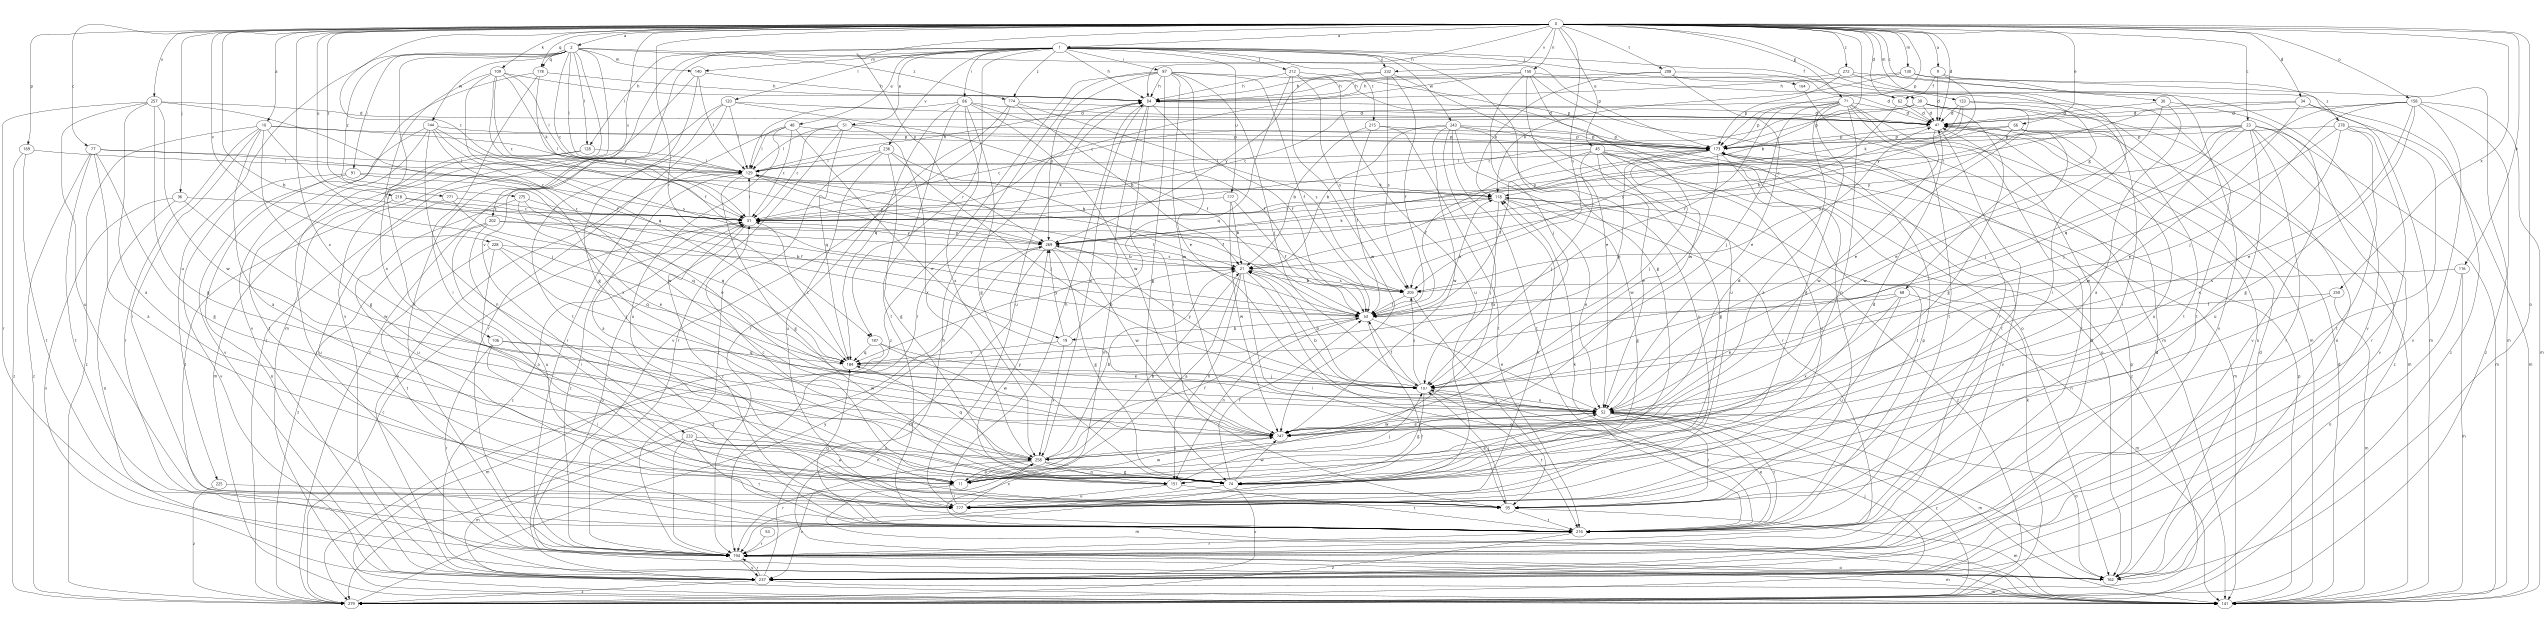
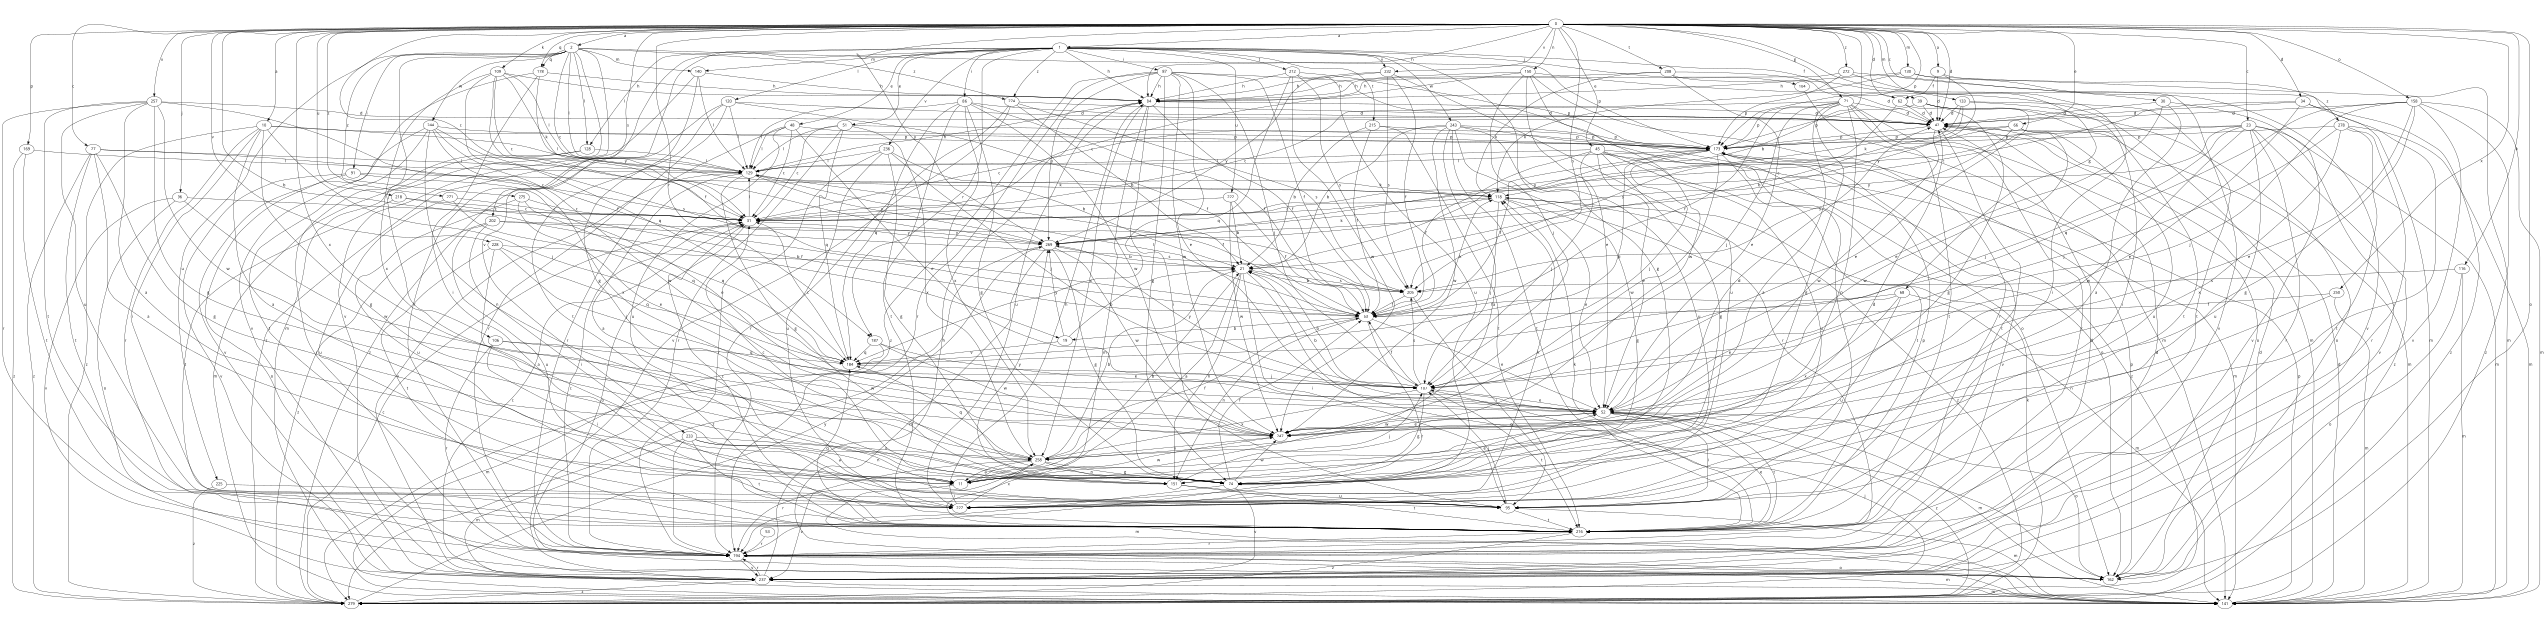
  strict digraph {
    fontname="Open Sans"
    node [fontname="Open Sans"]
    edge [fontname="Open Sans"]
    0
    1
    2
    9
    10
    19
    21
    23
    27
    30
    31
    34
    39
    42
    45
    66
    68
    71
    84
    96
    109
    116
    130
    133
    150
    158
    162
    n28 [label=169]
    173
    178
    187
    202
    205
    208
    218
    228
    232
    250
    257
    258
    269
    271
    272
    48
    51
    62
    74
    86
    87
    104
    120
    128
    140
    194
    212
    215
    222
    233
    236
    243
    274
    91
    106
    129
    141
    225
    237
    244
    275
    278
    11
    95
    107
    279
    184
    151
    247
    227
    216
    52
    63
    53
    118
    0 -> 1 [label=a]
    0 -> 2 [label=a]
    0 -> 9 [label=a]
    0 -> 10 [label=a]
    0 -> 19 [label=b]
    0 -> 21 [label=b]
    0 -> 23 [label=c]
    0 -> 27 [label=c]
    0 -> 30 [label=c]
    0 -> 31 [label=c]
    0 -> 34 [label=d]
    0 -> 39 [label=d]
    0 -> 42 [label=d]
    0 -> 45 [label=e]
    0 -> 66 [label=e]
    0 -> 68 [label=g]
    0 -> 71 [label=g]
    0 -> 84 [label=h]
    0 -> 96 [label=j]
    0 -> 109 [label=k]
    0 -> 116 [label=k]
    0 -> 130 [label=m]
    0 -> 133 [label=m]
    0 -> 150 [label=n]
    0 -> 158 [label=o]
    0 -> 162 [label=o]
    0 -> n28 [label=p]
    0 -> 173 [label=p]
    0 -> 178 [label=q]
    0 -> 187 [label=r]
    0 -> 202 [label=s]
    0 -> 205 [label=s]
    0 -> 208 [label=t]
    0 -> 218 [label=u]
    0 -> 228 [label=v]
    0 -> 232 [label=v]
    0 -> 250 [label=x]
    0 -> 257 [label=x]
    0 -> 258 [label=x]
    0 -> 269 [label=y]
    0 -> 271 [label=z]
    0 -> 272 [label=z]
    1 -> 84 [label=h]
    1 -> 187 [label=r]
    1 -> 232 [label=v]
    1 -> 48 [label=e]
    1 -> 51 [label=e]
    1 -> 62 [label=f]
    1 -> 74 [label=g]
    1 -> 86 [label=i]
    1 -> 87 [label=i]
    1 -> 104 [label=j]
    1 -> 120 [label=l]
    1 -> 128 [label=l]
    1 -> 140 [label=m]
    1 -> 194 [label=r]
    1 -> 212 [label=t]
    1 -> 215 [label=t]
    1 -> 222 [label=u]
    1 -> 233 [label=v]
    1 -> 236 [label=v]
    1 -> 243 [label=w]
    1 -> 274 [label=z]
    2 -> 31 [label=c]
    2 -> 173 [label=p]
    2 -> 178 [label=q]
    2 -> 128 [label=l]
    2 -> 140 [label=m]
    2 -> 274 [label=z]
    2 -> 91 [label=i]
    2 -> 106 [label=j]
    2 -> 129 [label=l]
    2 -> 141 [label=m]
    2 -> 225 [label=u]
    2 -> 237 [label=v]
    2 -> 244 [label=w]
    2 -> 275 [label=z]
    9 -> 42 [label=d]
    9 -> 269 [label=y]
    9 -> 62 [label=f]
    9 -> 278 [label=z]
    10 -> 173 [label=p]
    10 -> 74 [label=g]
    10 -> 194 [label=r]
    10 -> 129 [label=l]
    10 -> 11 [label=a]
    10 -> 95 [label=i]
    10 -> 107 [label=j]
    10 -> 279 [label=z]
    19 -> 21 [label=b]
-   19 -> 258 [label=x]
+   107 -> 258 [label=x]
    19 -> 269 [label=y]
    19 -> 184 [label=v]
    21 -> 162 [label=o]
    21 -> 205 [label=s]
    21 -> 11 [label=a]
    21 -> 95 [label=i]
    21 -> 151 [label=n]
    23 -> 31 [label=c]
    23 -> 173 [label=p]
    23 -> 269 [label=y]
    23 -> 194 [label=r]
    23 -> 141 [label=m]
    23 -> 237 [label=v]
    23 -> 107 [label=j]
    23 -> 279 [label=z]
    23 -> 247 [label=w]
    23 -> 227 [label=u]
    27 -> 31 [label=c]
    27 -> 74 [label=g]
    27 -> 129 [label=l]
    27 -> 11 [label=a]
    27 -> 279 [label=z]
    27 -> 216 [label=t]
    30 -> 42 [label=d]
    30 -> 237 [label=v]
    30 -> 11 [label=a]
    30 -> 52 [label=e]
    31 -> 162 [label=o]
    31 -> 269 [label=y]
    31 -> 129 [label=l]
    34 -> 31 [label=c]
    34 -> 42 [label=d]
    34 -> 95 [label=i]
    34 -> 279 [label=z]
    34 -> 52 [label=e]
-   39 -> 31 [label=c]
    39 -> 42 [label=d]
    39 -> 162 [label=o]
    39 -> 173 [label=p]
    39 -> 216 [label=t]
    39 -> 52 [label=e]
    42 -> 173 [label=p]
    42 -> 141 [label=m]
    42 -> 247 [label=w]
    42 -> 216 [label=t]
    45 -> 74 [label=g]
    45 -> 129 [label=l]
    45 -> 141 [label=m]
    45 -> 107 [label=j]
    45 -> 279 [label=z]
    45 -> 227 [label=u]
    45 -> 216 [label=t]
    45 -> 52 [label=e]
    45 -> 63 [label=f]
    66 -> 173 [label=p]
    66 -> 205 [label=s]
    66 -> 269 [label=y]
    66 -> 247 [label=w]
    66 -> 227 [label=u]
    68 -> 258 [label=x]
    68 -> 141 [label=m]
    68 -> 227 [label=u]
    68 -> 52 [label=e]
    68 -> 63 [label=f]
    71 -> 31 [label=c]
    71 -> 42 [label=d]
    71 -> 162 [label=o]
    71 -> 173 [label=p]
    71 -> 74 [label=g]
    71 -> 194 [label=r]
    71 -> 11 [label=a]
    71 -> 107 [label=j]
    71 -> 151 [label=n]
    71 -> 216 [label=t]
    71 -> 63 [label=f]
    84 -> 42 [label=d]
    84 -> 258 [label=x]
    84 -> 141 [label=m]
    84 -> 95 [label=i]
    84 -> 227 [label=u]
    84 -> 63 [label=f]
    96 -> 31 [label=c]
    96 -> 162 [label=o]
    96 -> 237 [label=v]
    96 -> 247 [label=w]
    109 -> 31 [label=c]
    109 -> 84 [label=h]
    109 -> 258 [label=x]
    109 -> 129 [label=l]
    109 -> 184 [label=q]
    109 -> 63 [label=f]
    109 -> 118 [label=k]
    116 -> 162 [label=o]
    116 -> 205 [label=s]
    116 -> 141 [label=m]
    130 -> 84 [label=h]
    130 -> 141 [label=m]
    130 -> 237 [label=v]
    130 -> 118 [label=k]
    133 -> 21 [label=b]
    133 -> 42 [label=d]
    133 -> 95 [label=i]
    133 -> 216 [label=t]
    133 -> 118 [label=k]
    150 -> 31 [label=c]
    150 -> 84 [label=h]
    150 -> 194 [label=r]
    150 -> 141 [label=m]
    150 -> 107 [label=j]
    150 -> 247 [label=w]
    150 -> 52 [label=e]
    158 -> 42 [label=d]
    158 -> 74 [label=g]
    158 -> 141 [label=m]
    158 -> 237 [label=v]
    158 -> 107 [label=j]
    158 -> 279 [label=z]
    158 -> 184 [label=q]
    158 -> 52 [label=e]
    162 -> 42 [label=d]
    162 -> 173 [label=p]
    n28 -> 129 [label=l]
    n28 -> 279 [label=z]
    n28 -> 216 [label=t]
    173 -> 129 [label=l]
    173 -> 237 [label=v]
    173 -> 95 [label=i]
    173 -> 107 [label=j]
    173 -> 247 [label=w]
    173 -> 63 [label=f]
    178 -> 84 [label=h]
    178 -> 269 [label=y]
    178 -> 237 [label=v]
    178 -> 95 [label=i]
    187 -> 141 [label=m]
    187 -> 184 [label=q]
    187 -> 247 [label=w]
    187 -> 52 [label=e]
    202 -> 205 [label=s]
    202 -> 269 [label=y]
    202 -> 95 [label=i]
    202 -> 279 [label=z]
    202 -> 227 [label=u]
    205 -> 21 [label=b]
    205 -> 95 [label=i]
    205 -> 63 [label=f]
    208 -> 42 [label=d]
    208 -> 84 [label=h]
    208 -> 141 [label=m]
    208 -> 52 [label=e]
    208 -> 118 [label=k]
    218 -> 31 [label=c]
    218 -> 216 [label=t]
    218 -> 63 [label=f]
    228 -> 21 [label=b]
    228 -> 11 [label=a]
    228 -> 107 [label=j]
    228 -> 184 [label=q]
    228 -> 216 [label=t]
    232 -> 84 [label=h]
    232 -> 205 [label=s]
    232 -> 269 [label=y]
    232 -> 227 [label=u]
    232 -> 63 [label=f]
    250 -> 141 [label=m]
    250 -> 151 [label=n]
    250 -> 63 [label=f]
    257 -> 42 [label=d]
    257 -> 74 [label=g]
    257 -> 194 [label=r]
    257 -> 11 [label=a]
    257 -> 247 [label=w]
    257 -> 227 [label=u]
+   257 -> 216 [label=t]
    257 -> 63 [label=f]
    258 -> 21 [label=b]
    258 -> 74 [label=g]
    258 -> 194 [label=r]
    258 -> 141 [label=m]
    258 -> 11 [label=a]
    258 -> 184 [label=q]
    258 -> 151 [label=n]
    258 -> 63 [label=f]
    269 -> 21 [label=b]
    269 -> 74 [label=g]
    269 -> 141 [label=m]
    269 -> 279 [label=z]
    269 -> 247 [label=w]
    269 -> 118 [label=k]
    271 -> 31 [label=c]
    271 -> 184 [label=q]
    271 -> 227 [label=u]
    272 -> 84 [label=h]
    272 -> 173 [label=p]
    272 -> 237 [label=v]
    272 -> 95 [label=i]
    48 -> 31 [label=c]
    48 -> 173 [label=p]
    48 -> 194 [label=r]
    48 -> 129 [label=l]
    48 -> 227 [label=u]
    48 -> 52 [label=e]
    51 -> 31 [label=c]
    51 -> 173 [label=p]
    51 -> 258 [label=x]
    51 -> 194 [label=r]
    51 -> 129 [label=l]
    51 -> 184 [label=q]
    62 -> 42 [label=d]
    62 -> 205 [label=s]
    62 -> 74 [label=g]
    74 -> 194 [label=r]
    74 -> 237 [label=v]
    74 -> 247 [label=w]
    74 -> 52 [label=e]
    74 -> 63 [label=f]
    86 -> 42 [label=d]
    86 -> 258 [label=x]
    86 -> 74 [label=g]
    86 -> 129 [label=l]
    86 -> 184 [label=q]
    86 -> 247 [label=w]
    86 -> 216 [label=t]
    86 -> 63 [label=f]
    87 -> 84 [label=h]
    87 -> 173 [label=p]
    87 -> 269 [label=y]
    87 -> 74 [label=g]
    87 -> 194 [label=r]
    87 -> 107 [label=j]
    87 -> 279 [label=z]
    87 -> 247 [label=w]
    87 -> 52 [label=e]
    87 -> 63 [label=f]
    104 -> 141 [label=m]
    120 -> 42 [label=d]
    120 -> 194 [label=r]
    120 -> 129 [label=l]
    120 -> 279 [label=z]
    120 -> 216 [label=t]
    120 -> 63 [label=f]
    128 -> 194 [label=r]
    128 -> 129 [label=l]
    128 -> 141 [label=m]
    140 -> 84 [label=h]
    140 -> 74 [label=g]
    140 -> 129 [label=l]
    140 -> 279 [label=z]
    194 -> 31 [label=c]
    194 -> 42 [label=d]
    194 -> 162 [label=o]
    194 -> 141 [label=m]
    194 -> 237 [label=v]
    212 -> 84 [label=h]
    212 -> 162 [label=o]
    212 -> 205 [label=s]
    212 -> 184 [label=q]
    212 -> 247 [label=w]
    212 -> 227 [label=u]
    215 -> 21 [label=b]
    215 -> 173 [label=p]
    215 -> 216 [label=t]
    215 -> 63 [label=f]
    222 -> 21 [label=b]
    222 -> 31 [label=c]
    222 -> 247 [label=w]
    222 -> 63 [label=f]
    233 -> 258 [label=x]
    233 -> 194 [label=r]
    233 -> 141 [label=m]
    233 -> 11 [label=a]
    233 -> 151 [label=n]
    233 -> 216 [label=t]
    236 -> 21 [label=b]
    236 -> 74 [label=g]
    236 -> 194 [label=r]
    236 -> 129 [label=l]
    236 -> 107 [label=j]
    236 -> 227 [label=u]
    243 -> 21 [label=b]
    243 -> 31 [label=c]
    243 -> 162 [label=o]
    243 -> 173 [label=p]
    243 -> 194 [label=r]
    243 -> 11 [label=a]
    243 -> 247 [label=w]
    243 -> 227 [label=u]
    243 -> 216 [label=t]
    274 -> 21 [label=b]
    274 -> 42 [label=d]
    274 -> 205 [label=s]
    274 -> 194 [label=r]
    274 -> 237 [label=v]
    91 -> 162 [label=o]
    91 -> 237 [label=v]
    91 -> 52 [label=e]
    91 -> 118 [label=k]
    106 -> 194 [label=r]
    106 -> 95 [label=i]
    106 -> 184 [label=q]
    106 -> 247 [label=w]
    129 -> 84 [label=h]
    129 -> 269 [label=y]
    129 -> 74 [label=g]
    129 -> 237 [label=v]
    129 -> 11 [label=a]
    129 -> 63 [label=f]
    129 -> 118 [label=k]
    141 -> 42 [label=d]
    141 -> 173 [label=p]
    225 -> 95 [label=i]
    225 -> 279 [label=z]
    237 -> 31 [label=c]
    237 -> 42 [label=d]
    237 -> 84 [label=h]
    237 -> 194 [label=r]
    237 -> 141 [label=m]
    237 -> 279 [label=z]
    244 -> 173 [label=p]
    244 -> 205 [label=s]
    244 -> 258 [label=x]
    244 -> 237 [label=v]
    244 -> 151 [label=n]
    244 -> 247 [label=w]
    244 -> 216 [label=t]
    275 -> 31 [label=c]
    275 -> 184 [label=q]
    275 -> 227 [label=u]
    275 -> 52 [label=e]
    278 -> 173 [label=p]
    278 -> 258 [label=x]
    278 -> 194 [label=r]
    278 -> 141 [label=m]
    278 -> 107 [label=j]
    278 -> 216 [label=t]
    11 -> 21 [label=b]
    11 -> 42 [label=d]
    11 -> 237 [label=v]
    11 -> 247 [label=w]
    95 -> 141 [label=m]
    95 -> 107 [label=j]
    95 -> 216 [label=t]
    107 -> 21 [label=b]
    107 -> 205 [label=s]
    107 -> 269 [label=y]
    107 -> 74 [label=g]
    107 -> 216 [label=t]
    107 -> 52 [label=e]
    107 -> 63 [label=f]
    279 -> 31 [label=c]
    279 -> 269 [label=y]
    279 -> 107 [label=j]
    279 -> 118 [label=k]
    184 -> 31 [label=c]
    184 -> 173 [label=p]
    184 -> 107 [label=j]
    151 -> 31 [label=c]
    151 -> 269 [label=y]
    151 -> 107 [label=j]
-   151 -> 227 [label=u]
+   151 -> 95 [label=u]
    151 -> 216 [label=t]
    247 -> 42 [label=d]
    247 -> 258 [label=x]
    247 -> 52 [label=e]
    227 -> 84 [label=h]
    227 -> 258 [label=x]
    227 -> 118 [label=k]
    216 -> 31 [label=c]
    216 -> 173 [label=p]
    216 -> 194 [label=r]
    216 -> 279 [label=z]
    216 -> 184 [label=q]
    216 -> 52 [label=e]
    216 -> 118 [label=k]
    52 -> 21 [label=b]
    52 -> 162 [label=o]
    52 -> 141 [label=m]
    52 -> 95 [label=i]
    52 -> 279 [label=z]
    52 -> 247 [label=w]
    52 -> 216 [label=t]
    63 -> 19 [label=b]
    63 -> 194 [label=r]
    63 -> 129 [label=l]
    63 -> 151 [label=n]
    63 -> 52 [label=e]
    63 -> 118 [label=k]
    53 -> 194 [label=r]
    118 -> 31 [label=c]
    118 -> 74 [label=g]
    118 -> 107 [label=j]
    118 -> 279 [label=z]
    118 -> 52 [label=e]
  }
